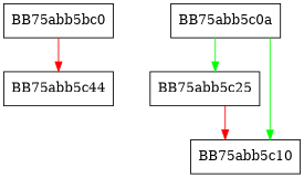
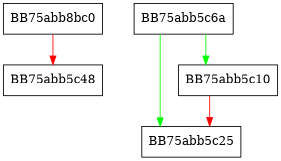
  digraph {
    splines=ortho
    node [shape=box]
    edge [color=red]
-   BB75abb5bc0
-   BB75abb5c48 [label=BB75abb5c44]
-   BB75abb5c0a
+   BB75abb5bc0 [label=BB75abb8bc0]
+   BB75abb5c48
+   BB75abb5c0a [label=BB75abb5c6a]
    BB75abb5c25
    BB75abb5c10
    BB75abb5bc0 -> BB75abb5c48
    BB75abb5c0a -> BB75abb5c25 [color=green]
    BB75abb5c0a -> BB75abb5c10 [color=green]
-   BB75abb5c25 -> BB75abb5c10
+   BB75abb5c10 -> BB75abb5c25
  }
